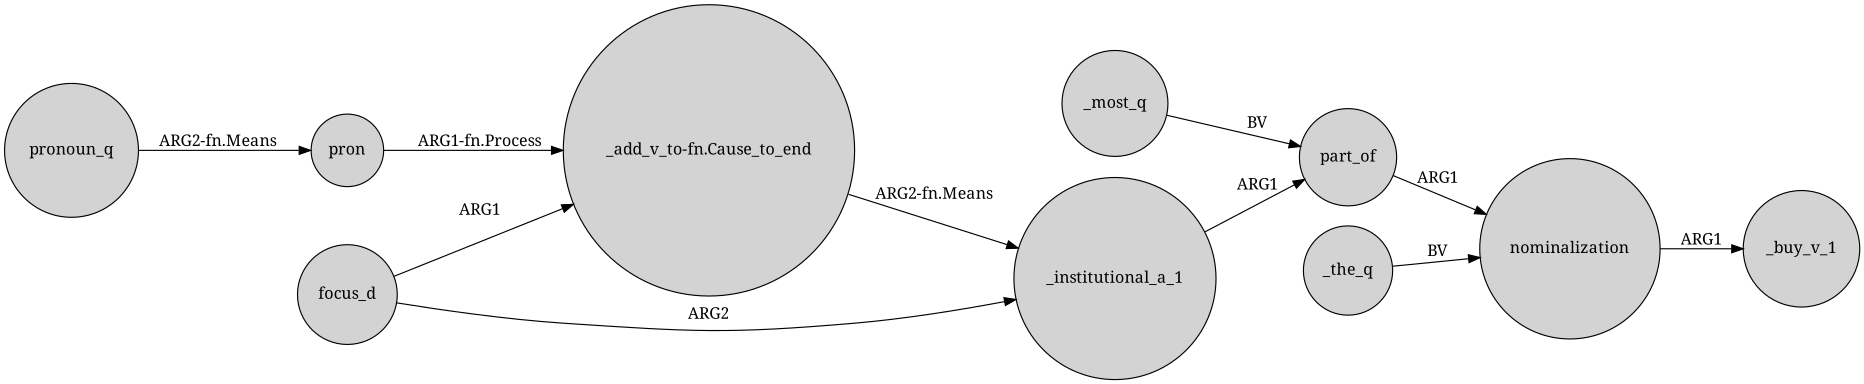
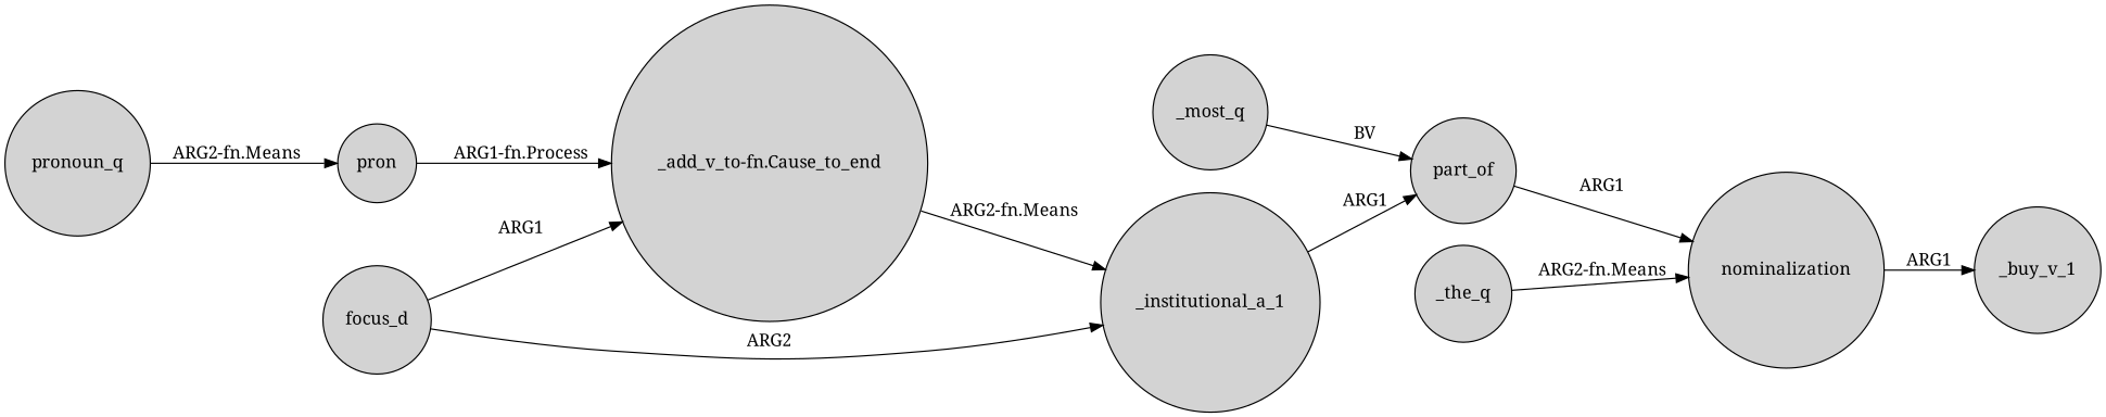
  digraph {
    fontname="Noto Serif"
    rankdir=LR
    node [fontname="Noto Serif" shape=circle style=filled]
    edge [fontname="Noto Serif"]
    _most_q
    part_of
    nominalization
    _buy_v_1
    _the_q
    "_add_v_to-fn.Cause_to_end"
    _institutional_a_1
    pron
    focus_d
    pronoun_q
    _most_q -> part_of [label=BV]
    part_of -> nominalization [label=ARG1]
    nominalization -> _buy_v_1 [label=ARG1]
-   _the_q -> nominalization [label=BV]
+   _the_q -> nominalization [label="ARG2-fn.Means"]
    "_add_v_to-fn.Cause_to_end" -> _institutional_a_1 [label="ARG2-fn.Means"]
    _institutional_a_1 -> part_of [label=ARG1]
    pron -> "_add_v_to-fn.Cause_to_end" [label="ARG1-fn.Process"]
    focus_d -> "_add_v_to-fn.Cause_to_end" [label=ARG1]
    focus_d -> _institutional_a_1 [label=ARG2]
    pronoun_q -> pron [label="ARG2-fn.Means"]
  }
